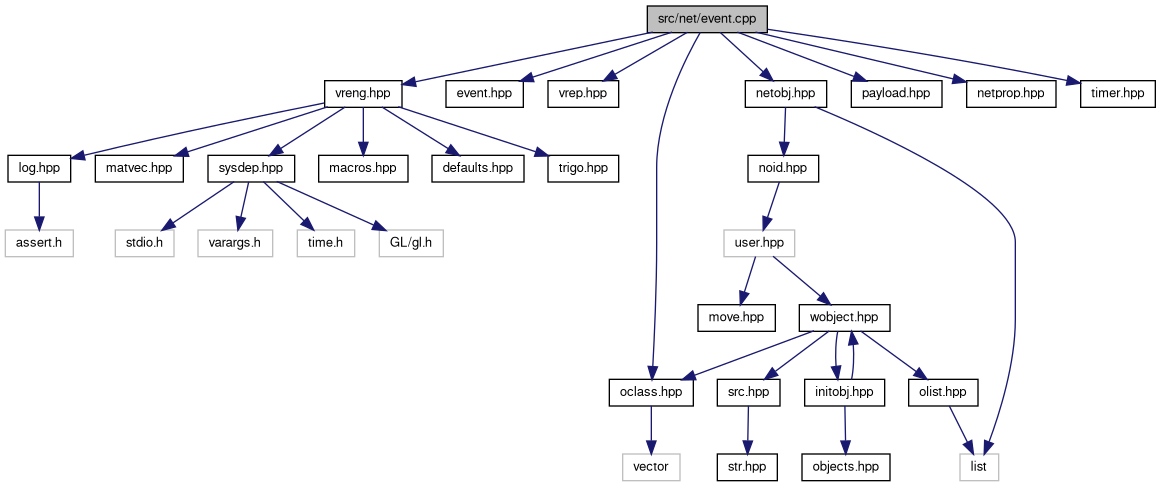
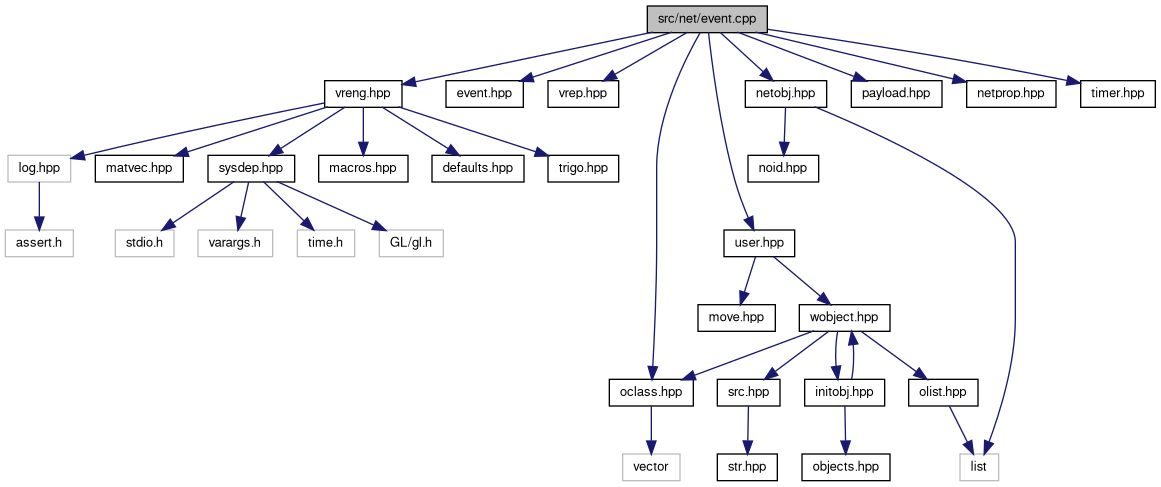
  digraph {
    node [color=black fontname=FreeSans fontsize=10 shape=record]
    edge [color=midnightblue fontname=FreeSans fontsize=10 labelfontname=FreeSans labelfontsize=10 style=solid]
    n1 [fillcolor=grey75 fontcolor=black height=0.2 label="src/net/event.cpp" style=filled width=0.4]
    n2 [height=0.2 label="vreng.hpp" width=0.4]
    n3 [height=0.2 label="event.hpp" width=0.4]
    n4 [height=0.2 label="vrep.hpp" width=0.4]
    n5 [height=0.2 label="netobj.hpp" width=0.4]
    n6 [height=0.2 label="payload.hpp" width=0.4]
    n7 [height=0.2 label="netprop.hpp" width=0.4]
    n8 [height=0.2 label="oclass.hpp" width=0.4]
-   n9 [color=grey75 height=0.2 label="user.hpp" width=0.4]
+   n9 [height=0.2 label="user.hpp" width=0.4]
    n10 [height=0.2 label="timer.hpp" width=0.4]
    n11 [height=0.2 label="sysdep.hpp" width=0.4]
    n12 [height=0.2 label="macros.hpp" width=0.4]
    n13 [height=0.2 label="defaults.hpp" width=0.4]
    n14 [height=0.2 label="trigo.hpp" width=0.4]
-   n15 [height=0.2 label="log.hpp" width=0.4]
+   n15 [color=grey75 height=0.2 label="log.hpp" width=0.4]
    n16 [height=0.2 label="matvec.hpp" width=0.4]
    n17 [height=0.2 label="noid.hpp" width=0.4]
    n18 [color=grey75 height=0.2 label=list width=0.4]
    n19 [color=grey75 height=0.2 label=vector width=0.4]
    n20 [height=0.2 label="wobject.hpp" width=0.4]
    n21 [height=0.2 label="move.hpp" width=0.4]
    n22 [color=grey75 height=0.2 label="stdio.h" width=0.4]
    n23 [color=grey75 height=0.2 label="varargs.h" width=0.4]
    n24 [color=grey75 height=0.2 label="time.h" width=0.4]
    n25 [color=grey75 height=0.2 label="GL/gl.h" width=0.4]
    n26 [color=grey75 height=0.2 label="assert.h" width=0.4]
    n27 [height=0.2 label="olist.hpp" width=0.4]
    n28 [height=0.2 label="src.hpp" width=0.4]
    n29 [height=0.2 label="initobj.hpp" width=0.4]
    n30 [height=0.2 label="str.hpp" width=0.4]
    n31 [height=0.2 label="objects.hpp" width=0.4]
    n1 -> n2
    n1 -> n3
    n1 -> n4
    n1 -> n5
    n1 -> n6
    n1 -> n7
    n1 -> n8
-   n17 -> n9
+   n1 -> n9
    n1 -> n10
    n2 -> n11
    n2 -> n12
    n2 -> n13
    n2 -> n14
    n2 -> n15
    n2 -> n16
    n5 -> n17
    n5 -> n18
    n8 -> n19
    n9 -> n20
    n9 -> n21
    n11 -> n22
    n11 -> n23
    n11 -> n24
    n11 -> n25
    n15 -> n26
    n20 -> n8
    n20 -> n27
    n20 -> n28
    n20 -> n29
    n27 -> n18
    n28 -> n30
    n29 -> n20
    n29 -> n31
  }
